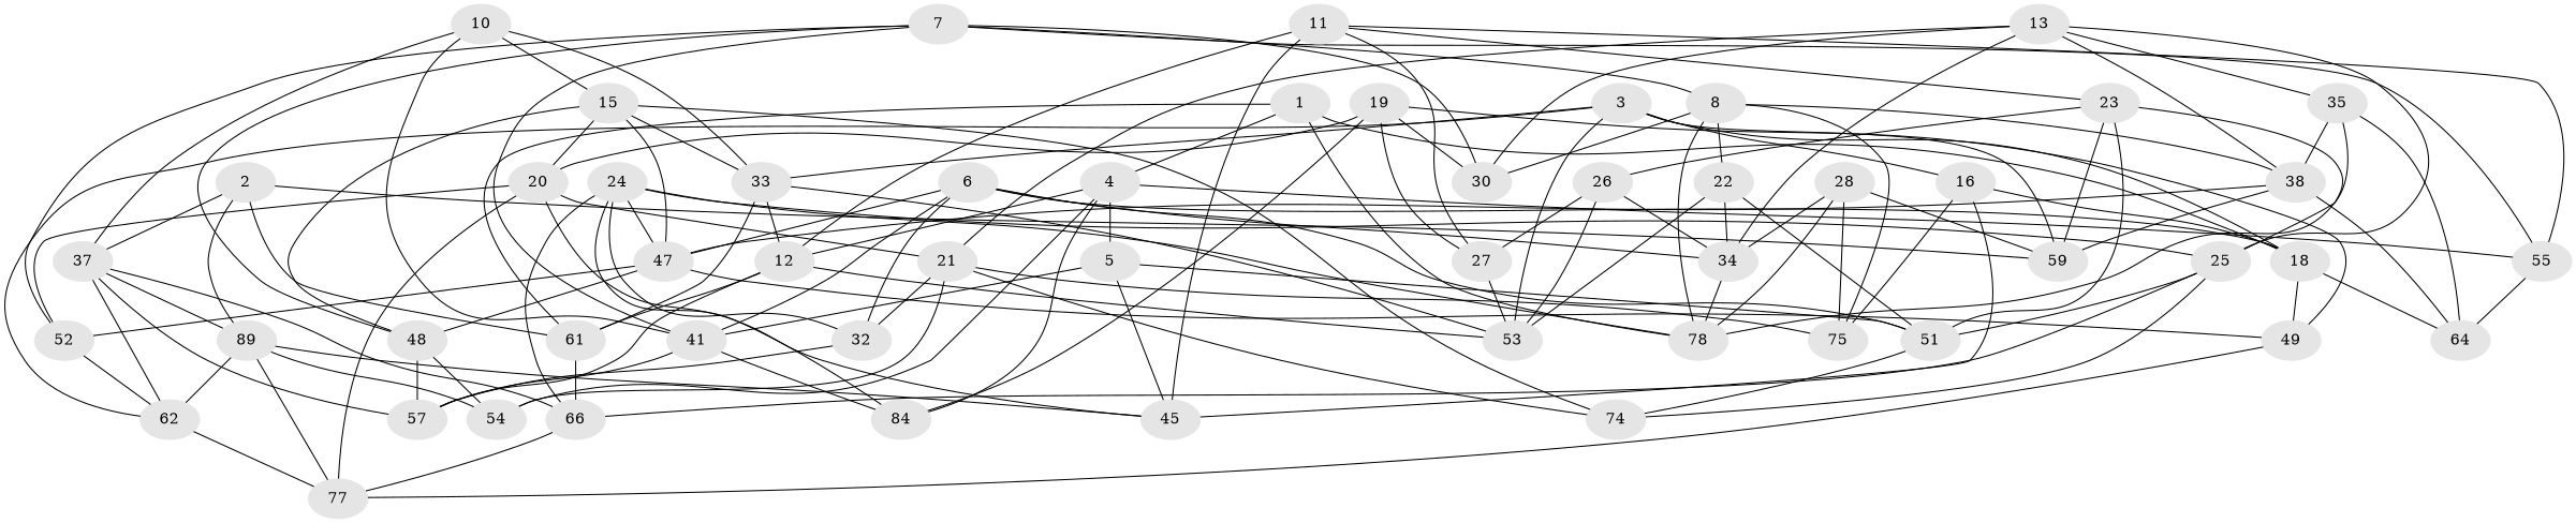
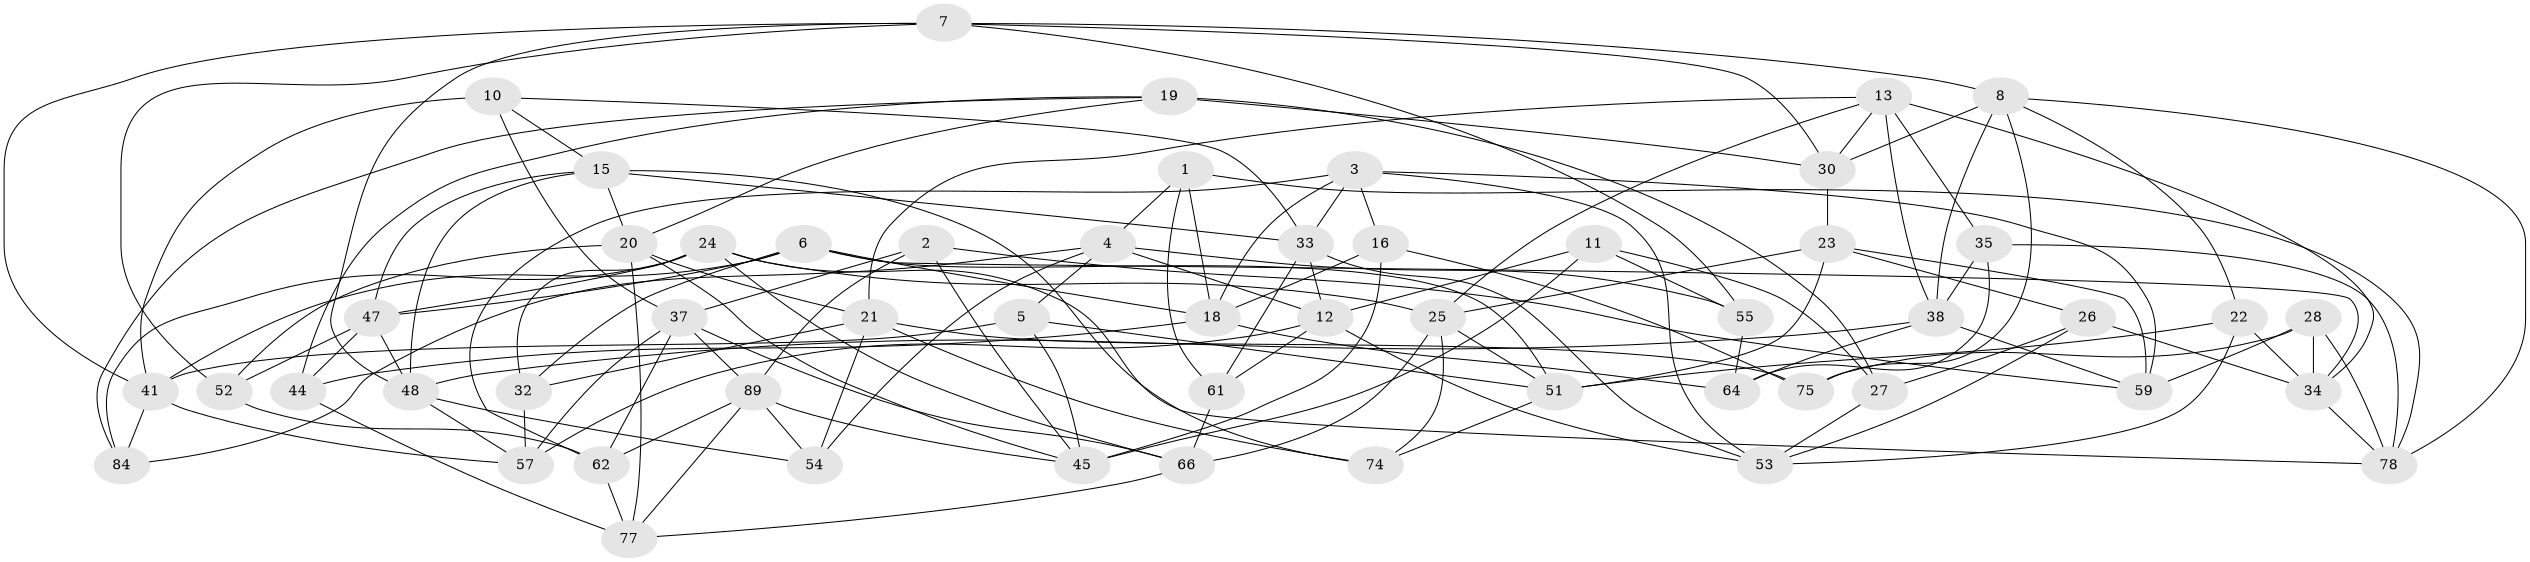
  graph {
    node [color=gray90 style=filled]
    4 [super="+14"]
    5
    12 [super="+86"]
    54
    55 [super="+60"]
    84
    1
    18 [super="+73"]
    61 [super="+67"]
    78 [super="+87"]
-   49
+   49 [label=44]
    64
    66 [super="+80"]
    37 [super="+63"]
    n15 [label=89 super="+76"]
    62 [super="+82"]
    57 [super="+65"]
    2
    59 [super="+83"]
    45 [super="+50"]
    77 [super="+90"]
    3 [super="+68"]
    16
    33 [super="+36"]
    53 [super="+56"]
    75
    41 [super="+72"]
    51 [super="+71"]
    74
    6 [super="+17"]
    32
    34 [super="+79"]
    47 [super="+85"]
    48 [super="+81"]
    52
    7 [super="+9"]
    8 [super="+42"]
    30
    22
    38 [super="+58"]
    15 [super="+69"]
    20 [super="+88"]
    10
    11 [super="+44"]
    23 [super="+46"]
    27 [super="+31"]
    25 [super="+70"]
    26
    13 [super="+29"]
    21 [super="+40"]
    35
    19 [super="+43"]
    24 [super="+89"]
    28
    4 -- 5
    4 -- 12
    4 -- 54
    4 -- 55
    4 -- 84
    5 -- 45
    5 -- 41
    5 -- 51
    12 -- 61
    12 -- 57 [weight=2]
    12 -- 53
    55 -- 64
    1 -- 4
    1 -- 18
    1 -- 61
    1 -- 78
    18 -- 49
    18 -- 64
    61 -- 66 [weight=2]
    49 -- 77
    66 -- 77
    37 -- 66
    37 -- n15
    37 -- 62
    37 -- 57
    n15 -- 54
    n15 -- 62
    n15 -- 45
    n15 -- 77
    62 -- 77 [weight=2]
-   2 -- 61
+   2 -- 45
    2 -- 37
    2 -- n15
    2 -- 59
    3 -- 18
    3 -- 62
    3 -- 59
    3 -- 16
    3 -- 33
    3 -- 53
    16 -- 18
    16 -- 45
    16 -- 75
    33 -- 12
    33 -- 61
    33 -- 53
    41 -- 84
    41 -- 57
    51 -- 74
    6 -- 18
    6 -- 41
    6 -- 51
    6 -- 32
    6 -- 34
    6 -- 47
    32 -- 57
    34 -- 78
    47 -- 49
    47 -- 48
    47 -- 52
    48 -- 54
    48 -- 57
    52 -- 62
    7 -- 55
    7 -- 41
    7 -- 48
    7 -- 52
    7 -- 8
    7 -- 30
    8 -- 78
    8 -- 75
    8 -- 30
    8 -- 22
    8 -- 38
    22 -- 53
    22 -- 51
    22 -- 34
    38 -- 64
    38 -- 59
-   38 -- 47
+   38 -- 48
    15 -- 33
    15 -- 74
    15 -- 47
    15 -- 48
    15 -- 20
    20 -- 45
    20 -- 77
    20 -- 52
    20 -- 21
    10 -- 37
    10 -- 33
    10 -- 41
    10 -- 15
    11 -- 12
    11 -- 55
    11 -- 45 [weight=2]
-   11 -- 23
+   30 -- 23
    11 -- 27
    23 -- 59
    23 -- 51
    23 -- 25
    23 -- 26
    27 -- 53
    25 -- 66
    25 -- 51
    25 -- 74
    26 -- 53
    26 -- 34
    26 -- 27
    13 -- 34
    13 -- 30
    13 -- 38
    13 -- 25
    13 -- 21
    13 -- 35
    21 -- 54
    21 -- 75
    21 -- 74
    21 -- 32
    35 -- 78
    35 -- 64
    35 -- 38
    19 -- 84
    19 -- 49
    19 -- 30
    19 -- 20
    19 -- 27 [weight=2]
    24 -- 84
    24 -- 78
    24 -- 66
    24 -- 32
    24 -- 47
    24 -- 25
    28 -- 78
    28 -- 59
    28 -- 75
    28 -- 34
  }
